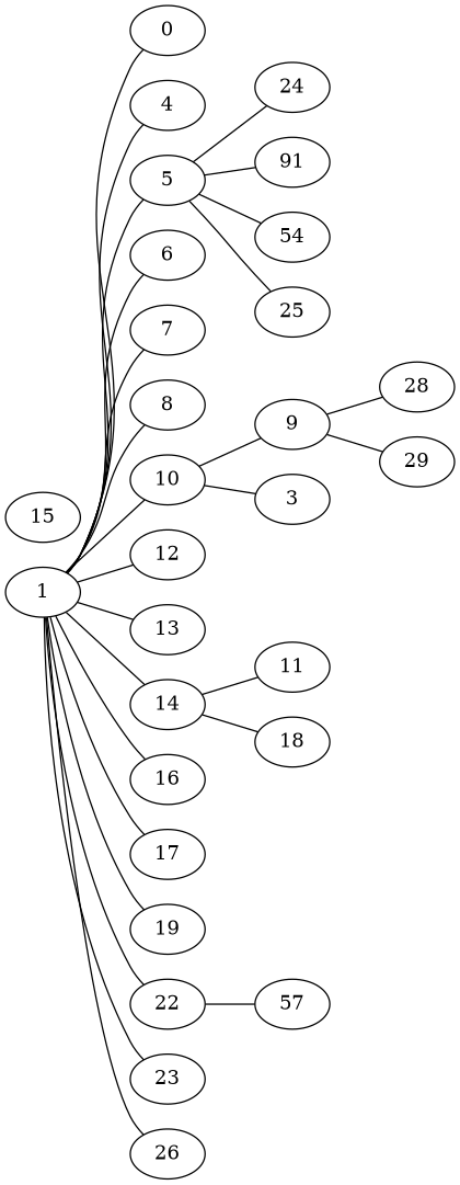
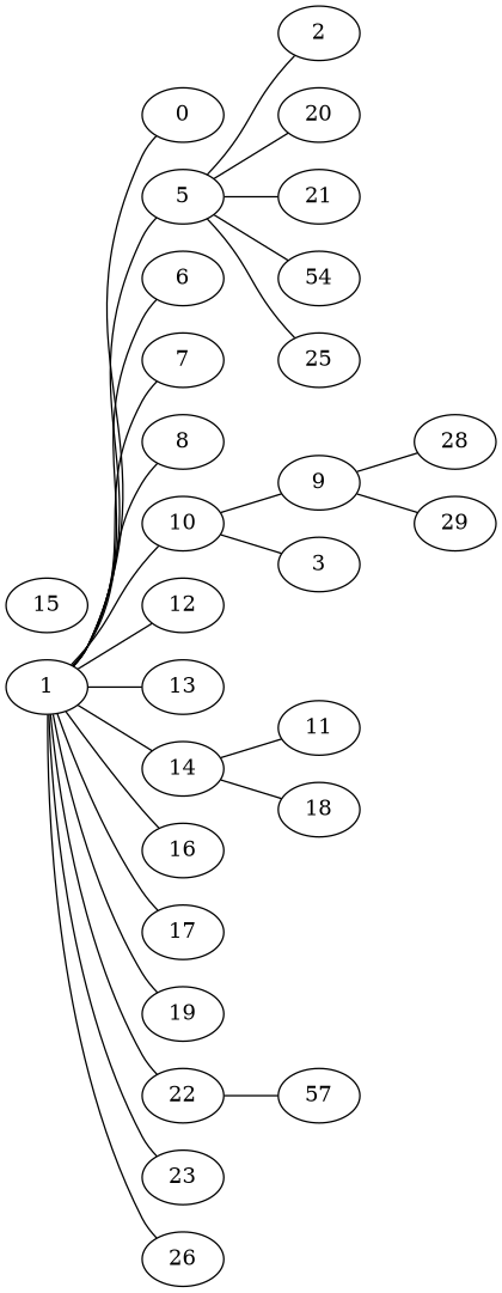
  graph {
    rankdir=LR
    1
    0
-   4
    5
    6
    7
    8
    10
    12
    13
    14
    16
    17
    19
    22
    23
    26
-   20 [label=24]
-   21 [label=91]
+   2
+   20
+   21
    n21 [label=54]
    25
    9
    3
    11
    18
    n27 [label=57]
    28
    29
    15
    1 -- 0
-   1 -- 4
    1 -- 5
    1 -- 6
    1 -- 7
    1 -- 8
    1 -- 10
    1 -- 12
    1 -- 13
    1 -- 14
    1 -- 16
    1 -- 17
    1 -- 19
    1 -- 22
    1 -- 23
    1 -- 26
+   5 -- 2
    5 -- 20
    5 -- 21
    5 -- n21
    5 -- 25
    10 -- 9
    10 -- 3
    14 -- 11
    14 -- 18
    22 -- n27
    9 -- 28
    9 -- 29
  }
